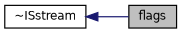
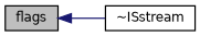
  digraph {
    rankdir=LR
    node [color=black fontname=Helvetica fontsize=10 shape=record]
    n1 [fillcolor=grey75 fontcolor=black height=0.2 label=flags style=filled width=0.4]
    n2 [height=0.2 label="~ISstream" width=0.4]
-   n2 -> n1 [color=midnightblue dir=back fontname=Helvetica fontsize=10 labelfontname=Helvetica labelfontsize=10 style=solid]
+   n1 -> n2 [color=midnightblue dir=back fontname=Helvetica fontsize=10 labelfontname=Helvetica labelfontsize=10 style=solid]
  }
